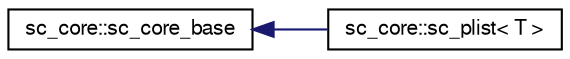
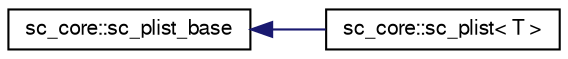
  digraph {
    rankdir=LR
    node [color=black fillcolor=white fontname=FreeSans fontsize=10 shape=record style=filled]
-   n1 [height=0.2 label="sc_core::sc_core_base" width=0.4]
+   n1 [height=0.2 label="sc_core::sc_plist_base" width=0.4]
    n2 [height=0.2 label="sc_core::sc_plist\< T \>" width=0.4]
    n1 -> n2 [color=midnightblue dir=back fontname=FreeSans fontsize=10 labelfontname=FreeSans labelfontsize=10 style=solid]
  }
